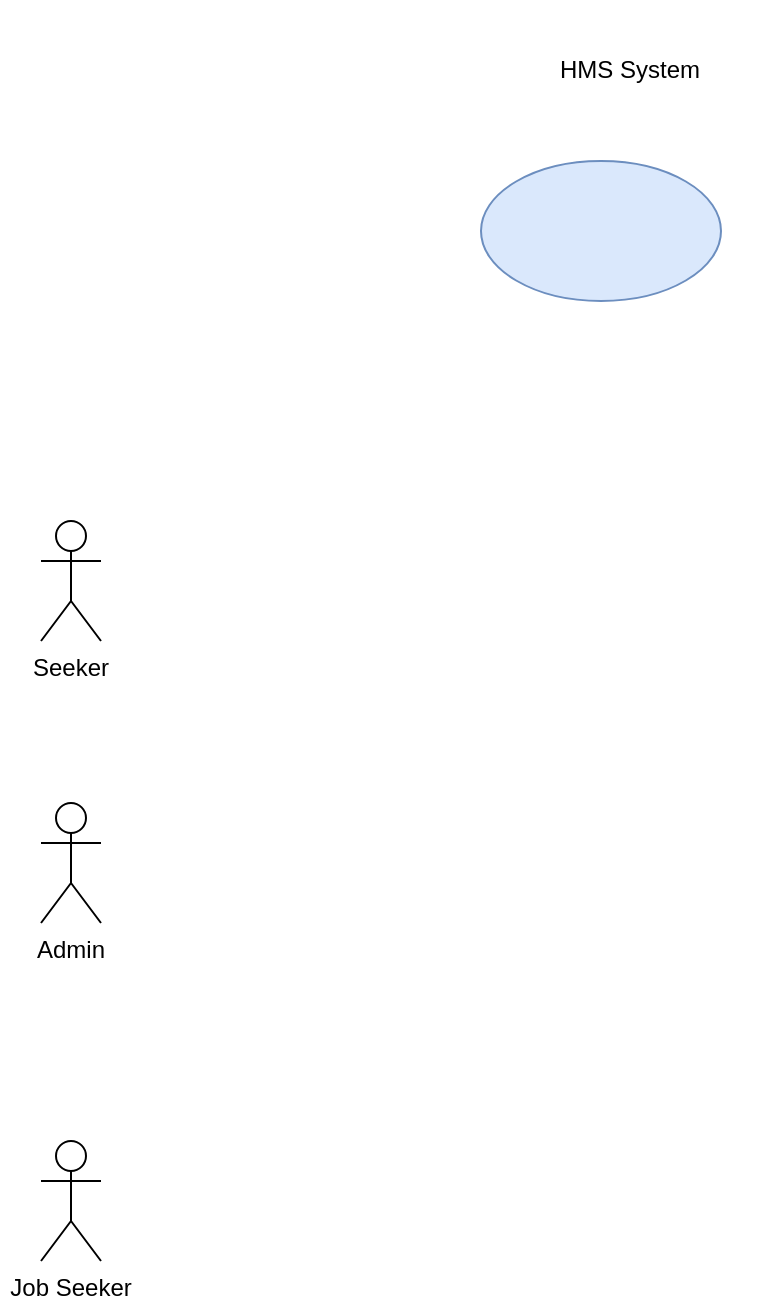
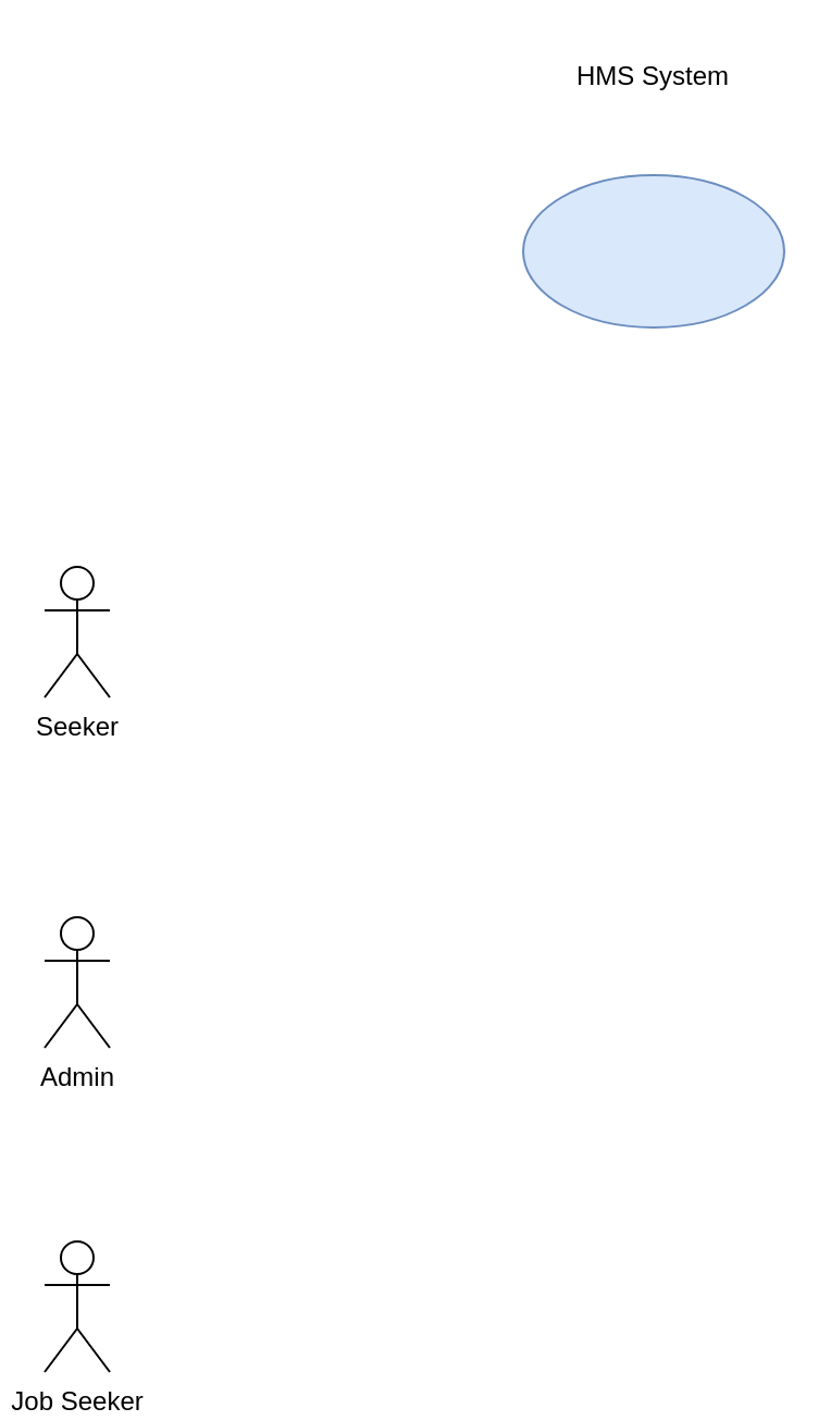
  <mxCell id="0" />
  <mxCell id="1" parent="0" />
  <mxCell id="2" value="" style="ellipse;whiteSpace=wrap;html=1;fillColor=#dae8fc;strokeColor=#6c8ebf;" vertex="1" parent="1"><mxGeometry x="240" y="80" width="120" height="70" as="geometry" /></mxCell>
- <mxCell id="3" value="HMS System" style="text;html=1;align=center;verticalAlign=middle;whiteSpace=wrap;rounded=0;" vertex="1" parent="1"><mxGeometry x="255" y="20" width="120" height="30" as="geometry" /></mxCell>
+ <mxCell id="3" value="HMS System" style="text;html=1;align=center;verticalAlign=middle;whiteSpace=wrap;rounded=0;" vertex="1" parent="1"><mxGeometry x="240" y="20" width="120" height="30" as="geometry" /></mxCell>
  <mxCell id="4" value="Seeker" style="shape=umlActor;html=1;verticalLabelPosition=bottom;verticalAlign=top;align=center;" vertex="1" parent="1"><mxGeometry x="20" y="260" width="30" height="60" as="geometry" /></mxCell>
- <mxCell id="5" value="Admin" style="shape=umlActor;html=1;verticalLabelPosition=bottom;verticalAlign=top;align=center;" vertex="1" parent="1"><mxGeometry x="20" y="401" width="30" height="60" as="geometry" /></mxCell>
+ <mxCell id="5" value="Admin" style="shape=umlActor;html=1;verticalLabelPosition=bottom;verticalAlign=top;align=center;" vertex="1" parent="1"><mxGeometry x="20" y="421" width="30" height="60" as="geometry" /></mxCell>
  <mxCell id="6" value="Job Seeker" style="shape=umlActor;html=1;verticalLabelPosition=bottom;verticalAlign=top;align=center;" vertex="1" parent="1"><mxGeometry x="20" y="570" width="30" height="60" as="geometry" /></mxCell>
